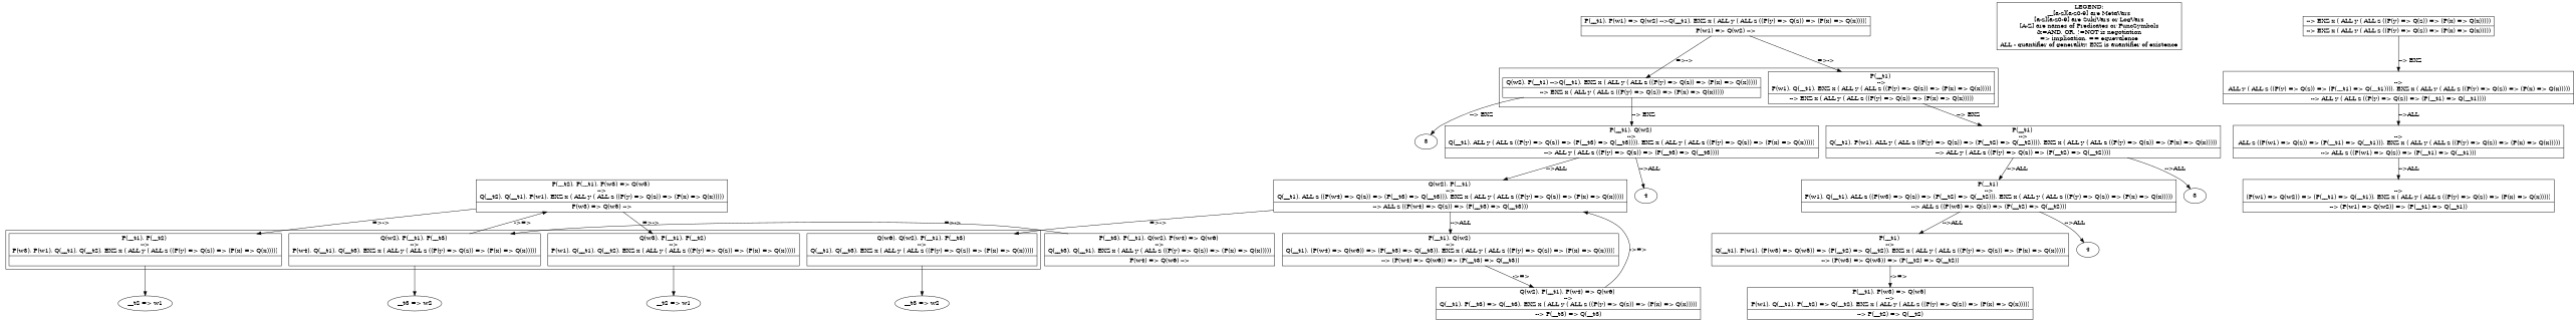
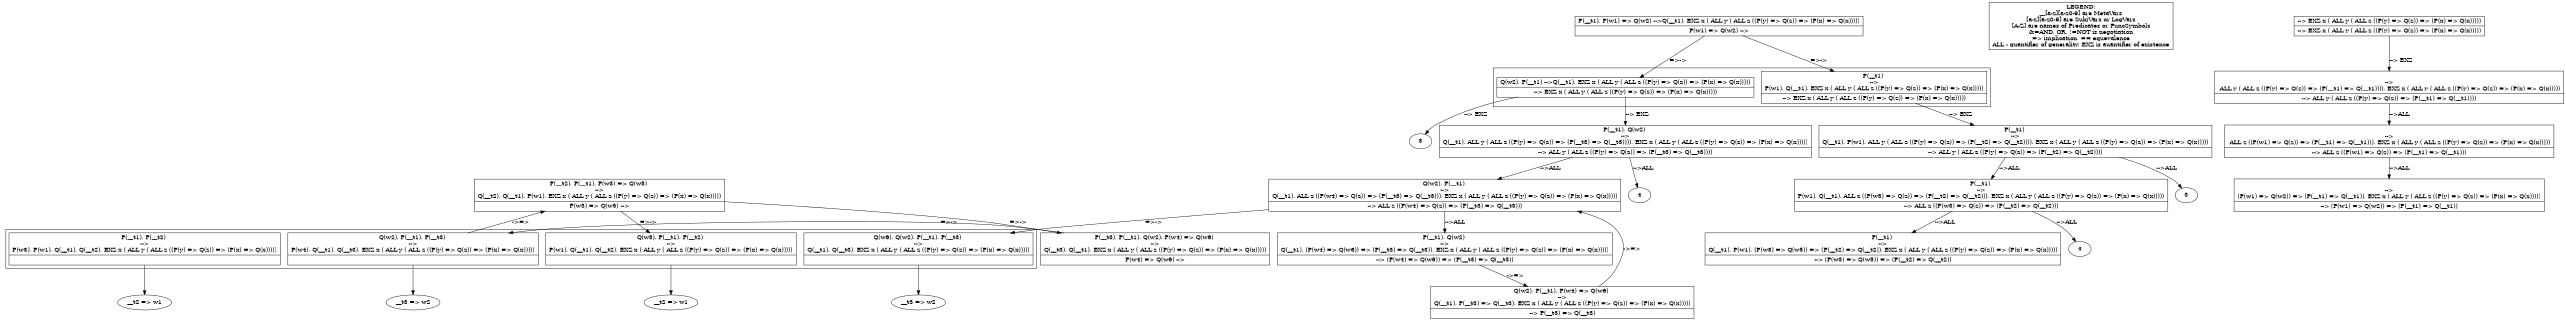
  digraph {
    node [shape=record]
    n1 [label="{<seq> Q(w6), Q(w2), P(__t1), P(__t3) \n--\>\nQ(__t1), Q(__t3),  EXZ x ( ALL y ( ALL z ((P(y) =\> Q(z)) =\> (P(x) =\> Q(x))))) |<lastfip>  }"]
    n2 [label="{<seq> Q(w2), P(__t1), P(__t3) \n--\>\nP(w4), Q(__t1), Q(__t3),  EXZ x ( ALL y ( ALL z ((P(y) =\> Q(z)) =\> (P(x) =\> Q(x))))) |<lastfip>  }"]
    n3 [label="{<seq> Q(w5), P(__t1), P(__t2) \n--\>\nP(w1), Q(__t1), Q(__t2),  EXZ x ( ALL y ( ALL z ((P(y) =\> Q(z)) =\> (P(x) =\> Q(x))))) |<lastfip>  }"]
    n4 [label="{<seq> P(__t1), P(__t2) \n--\>\nP(w3), P(w1), Q(__t1), Q(__t2),  EXZ x ( ALL y ( ALL z ((P(y) =\> Q(z)) =\> (P(x) =\> Q(x))))) |<lastfip>  }"]
    n5 [label="{<seq> Q(w2), P(__t1) --\>Q(__t1),  EXZ x ( ALL y ( ALL z ((P(y) =\> Q(z)) =\> (P(x) =\> Q(x))))) |<lastfip> --\>  EXZ x ( ALL y ( ALL z ((P(y) =\> Q(z)) =\> (P(x) =\> Q(x))))) }"]
    n6 [label="{<seq> P(__t1) \n--\>\nP(w1), Q(__t1),  EXZ x ( ALL y ( ALL z ((P(y) =\> Q(z)) =\> (P(x) =\> Q(x))))) |<lastfip> --\>  EXZ x ( ALL y ( ALL z ((P(y) =\> Q(z)) =\> (P(x) =\> Q(x))))) }"]
    n7 [label="__t3 => w2\n" shape=""]
    n8 [label="__t3 => w2\n" shape=""]
    n9 [label="{<seq> P(__t2), P(__t1), P(w3) =\> Q(w5) \n--\>\nQ(__t2), Q(__t1), P(w1),  EXZ x ( ALL y ( ALL z ((P(y) =\> Q(z)) =\> (P(x) =\> Q(x))))) |<lastfip> P(w3) =\> Q(w5) --\> }"]
    n10 [label="__t2 => w1\n" shape=""]
    n11 [label="__t2 => w1\n" shape=""]
    n12 [label="{<seq> P(__t1), Q(w2) \n--\>\nQ(__t1),  ALL y ( ALL z ((P(y) =\> Q(z)) =\> (P(__t3) =\> Q(__t3)))),  EXZ x ( ALL y ( ALL z ((P(y) =\> Q(z)) =\> (P(x) =\> Q(x))))) |<lastfip> --\>  ALL y ( ALL z ((P(y) =\> Q(z)) =\> (P(__t3) =\> Q(__t3)))) }"]
    n13 [label=3 shape=""]
    n14 [label="{<seq> P(__t1) \n--\>\nQ(__t1), P(w1),  ALL y ( ALL z ((P(y) =\> Q(z)) =\> (P(__t2) =\> Q(__t2)))),  EXZ x ( ALL y ( ALL z ((P(y) =\> Q(z)) =\> (P(x) =\> Q(x))))) |<lastfip> --\>  ALL y ( ALL z ((P(y) =\> Q(z)) =\> (P(__t2) =\> Q(__t2)))) }"]
    n15 [label="LEGEND:\n__[a-z][a-z0-9] are MetaVars\n[a-z][a-z0-9] are SubjVars or LogVars\n[A-Z] are names of Predicates or FuncSymbols\n&=AND, OR, !=NOT is negotiation\n=> implication, == equevalence\nALL - quantifier of generality, EXZ is auantifier of existence" shape=box]
    n16 [label="{<seq> P(__t3), P(__t1), Q(w2), P(w4) =\> Q(w6) \n--\>\nQ(__t3), Q(__t1),  EXZ x ( ALL y ( ALL z ((P(y) =\> Q(z)) =\> (P(x) =\> Q(x))))) |<lastfip> P(w4) =\> Q(w6) --\> }"]
    n17 [label="{<seq> Q(w2), P(__t1), P(w4) =\> Q(w6) \n--\>\nQ(__t1), P(__t3) =\> Q(__t3),  EXZ x ( ALL y ( ALL z ((P(y) =\> Q(z)) =\> (P(x) =\> Q(x))))) |<lastfip> --\> P(__t3) =\> Q(__t3) }"]
    n18 [label="{<seq> Q(w2), P(__t1) \n--\>\nQ(__t1),  ALL z ((P(w4) =\> Q(z)) =\> (P(__t3) =\> Q(__t3))),  EXZ x ( ALL y ( ALL z ((P(y) =\> Q(z)) =\> (P(x) =\> Q(x))))) |<lastfip> --\>  ALL z ((P(w4) =\> Q(z)) =\> (P(__t3) =\> Q(__t3))) }"]
    n19 [label="{<seq> P(__t1), Q(w2) \n--\>\nQ(__t1), (P(w4) =\> Q(w6)) =\> (P(__t3) =\> Q(__t3)),  EXZ x ( ALL y ( ALL z ((P(y) =\> Q(z)) =\> (P(x) =\> Q(x))))) |<lastfip> --\> (P(w4) =\> Q(w6)) =\> (P(__t3) =\> Q(__t3)) }"]
-   n20 [label="{<seq> P(__t1), P(w3) =\> Q(w5) \n--\>\nP(w1), Q(__t1), P(__t2) =\> Q(__t2),  EXZ x ( ALL y ( ALL z ((P(y) =\> Q(z)) =\> (P(x) =\> Q(x))))) |<lastfip> --\> P(__t2) =\> Q(__t2) }"]
    n21 [label="{<seq> P(__t1) \n--\>\nQ(__t1), P(w1), (P(w3) =\> Q(w5)) =\> (P(__t2) =\> Q(__t2)),  EXZ x ( ALL y ( ALL z ((P(y) =\> Q(z)) =\> (P(x) =\> Q(x))))) |<lastfip> --\> (P(w3) =\> Q(w5)) =\> (P(__t2) =\> Q(__t2)) }"]
    n22 [label=4 shape=""]
    n23 [label=4 shape=""]
    n24 [label="{<seq> P(__t1) \n--\>\nP(w1), Q(__t1),  ALL z ((P(w3) =\> Q(z)) =\> (P(__t2) =\> Q(__t2))),  EXZ x ( ALL y ( ALL z ((P(y) =\> Q(z)) =\> (P(x) =\> Q(x))))) |<lastfip> --\>  ALL z ((P(w3) =\> Q(z)) =\> (P(__t2) =\> Q(__t2))) }"]
    n25 [label=3 shape=""]
    n26 [label="{<seq> P(__t1), P(w1) =\> Q(w2) --\>Q(__t1),  EXZ x ( ALL y ( ALL z ((P(y) =\> Q(z)) =\> (P(x) =\> Q(x))))) |<lastfip> P(w1) =\> Q(w2) --\> }"]
    n27 [label="{<seq>  \n--\>\n(P(w1) =\> Q(w2)) =\> (P(__t1) =\> Q(__t1)),  EXZ x ( ALL y ( ALL z ((P(y) =\> Q(z)) =\> (P(x) =\> Q(x))))) |<lastfip> --\> (P(w1) =\> Q(w2)) =\> (P(__t1) =\> Q(__t1)) }"]
    n28 [label="{<seq>  \n--\>\n ALL z ((P(w1) =\> Q(z)) =\> (P(__t1) =\> Q(__t1))),  EXZ x ( ALL y ( ALL z ((P(y) =\> Q(z)) =\> (P(x) =\> Q(x))))) |<lastfip> --\>  ALL z ((P(w1) =\> Q(z)) =\> (P(__t1) =\> Q(__t1))) }"]
    n29 [label="{<seq>  \n--\>\n ALL y ( ALL z ((P(y) =\> Q(z)) =\> (P(__t1) =\> Q(__t1)))),  EXZ x ( ALL y ( ALL z ((P(y) =\> Q(z)) =\> (P(x) =\> Q(x))))) |<lastfip> --\>  ALL y ( ALL z ((P(y) =\> Q(z)) =\> (P(__t1) =\> Q(__t1)))) }"]
    n30 [label="{<seq>  --\> EXZ x ( ALL y ( ALL z ((P(y) =\> Q(z)) =\> (P(x) =\> Q(x))))) |<lastfip> --\>  EXZ x ( ALL y ( ALL z ((P(y) =\> Q(z)) =\> (P(x) =\> Q(x))))) }"]
    subgraph cluster_1 {
      n1
      n2
      n3
      n4
    }
    subgraph cluster_2 {
      n5
      n6
    }
    n1 -> n7
    n2 -> n8
    n2 -> n9 [label="->=>"]
    n3 -> n10
    n4 -> n11
    n5 -> n12 [label="--> EXZ"]
    n5 -> n13 [label="--> EXZ"]
    n6 -> n14 [label="--> EXZ"]
    n9 -> n3 [label="=>->"]
-   n9 -> n4 [label="=>->"]
+   n9 -> n16 [label="=>->"]
    n12 -> n18 [label="-->ALL"]
    n12 -> n23 [label="-->ALL"]
    n14 -> n24 [label="-->ALL"]
    n14 -> n25 [label="-->ALL"]
    n16 -> n2 [label="=>->"]
    n17 -> n18 [label="->=>"]
    n18 -> n1 [label="=>->"]
    n18 -> n19 [label="-->ALL"]
    n19 -> n17 [label="->=>"]
-   n21 -> n20 [label="->=>"]
    n24 -> n21 [label="-->ALL"]
    n24 -> n22 [label="-->ALL"]
    n26 -> n5 [label="=>->"]
    n26 -> n6 [label="=>->"]
    n28 -> n27 [label="-->ALL"]
    n29 -> n28 [label="-->ALL"]
    n30 -> n29 [label="--> EXZ"]
  }
